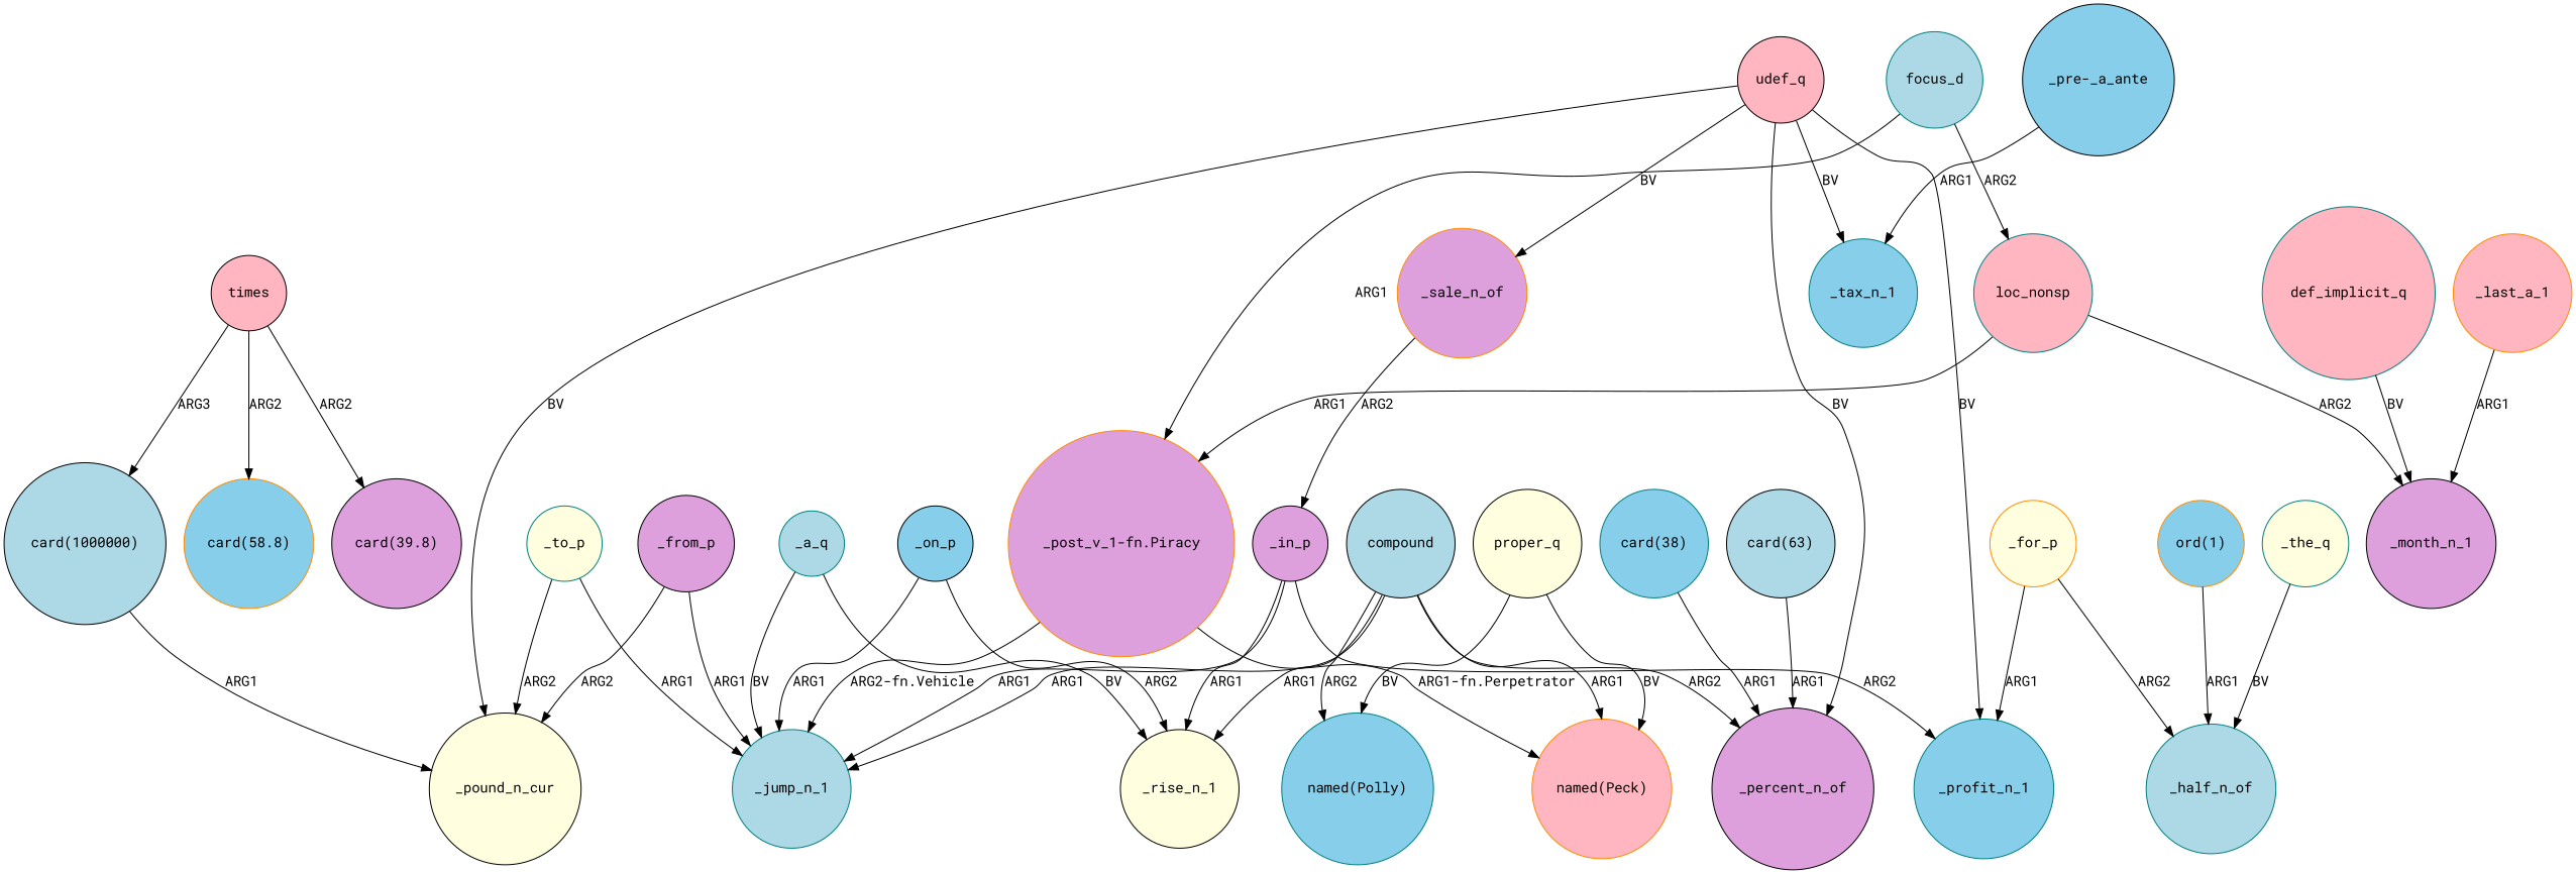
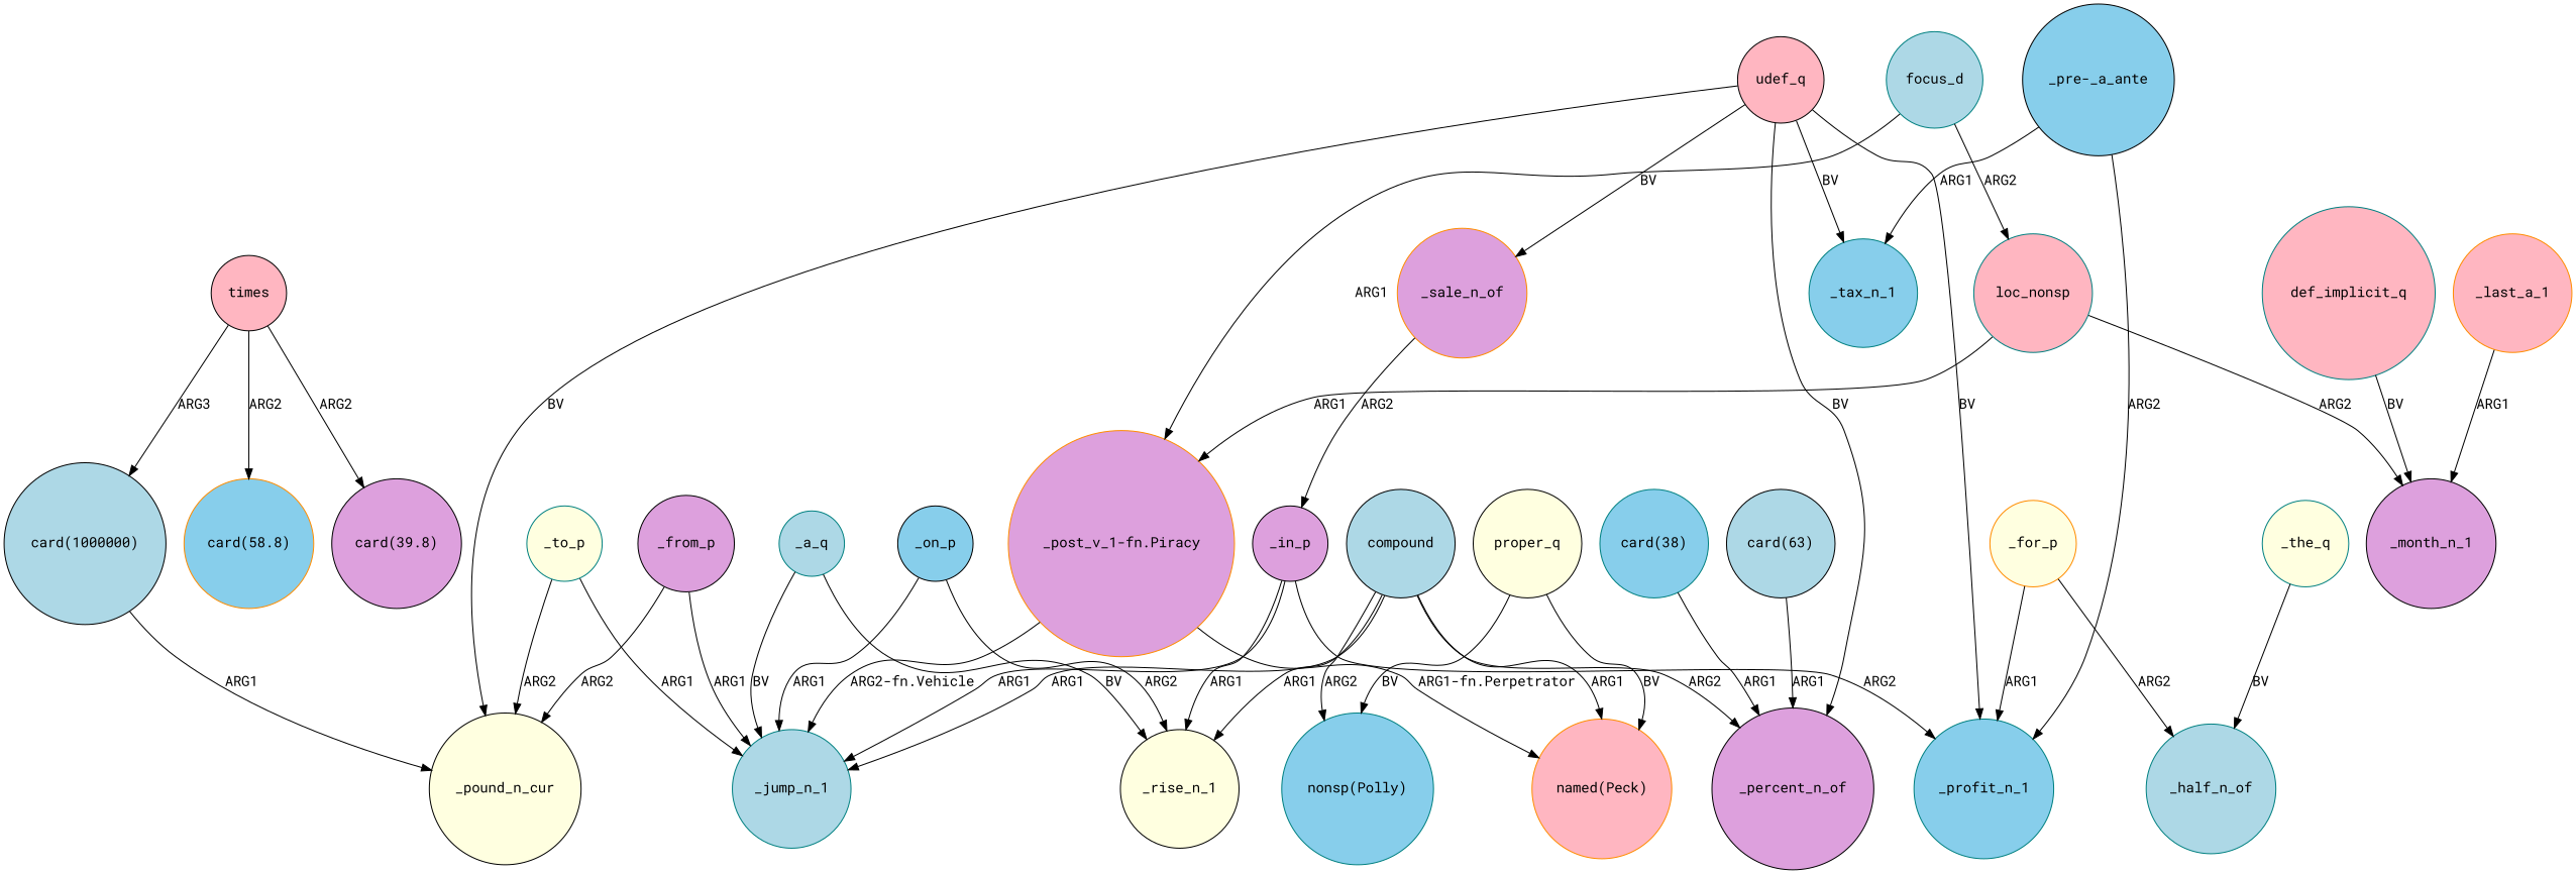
  digraph {
    fontname="Roboto Mono"
    node [color=black fillcolor=skyblue fontname="Roboto Mono" shape=circle style=filled]
    edge [fontname="Roboto Mono"]
    _a_q [color=teal fillcolor=lightblue]
    _rise_n_1 [fillcolor=lightyellow]
    _jump_n_1 [color=teal fillcolor=lightblue]
    udef_q [fillcolor=lightpink]
    _pound_n_cur [fillcolor=lightyellow]
    _profit_n_1 [color=teal]
    _sale_n_of [color=darkorange fillcolor=plum]
    _tax_n_1 [color=teal]
    _percent_n_of [fillcolor=plum]
    _in_p [fillcolor=plum]
    def_implicit_q [color=teal fillcolor=lightpink]
    _month_n_1 [fillcolor=plum]
    compound [fillcolor=lightblue]
-   "named(Polly)" [color=teal]
+   "named(Polly)" [color=teal label="nonsp(Polly)"]
    "named(Peck)" [color=darkorange fillcolor=lightpink]
    focus_d [color=teal fillcolor=lightblue]
    "_post_v_1-fn.Piracy" [color=darkorange fillcolor=plum]
    loc_nonsp [color=teal fillcolor=lightpink]
    _last_a_1 [color=darkorange fillcolor=lightpink]
    _for_p [color=darkorange fillcolor=lightyellow]
    _half_n_of [color=teal fillcolor=lightblue]
    "_pre-_a_ante"
    times [fillcolor=lightpink]
    "card(1000000)" [fillcolor=lightblue]
    "card(39.8)" [fillcolor=plum]
    n26 [color=darkorange label="card(58.8)"]
    "card(38)" [color=teal]
    _to_p [color=teal fillcolor=lightyellow]
    proper_q [fillcolor=lightyellow]
    _from_p [fillcolor=plum]
-   "ord(1)" [color=darkorange]
    "card(63)" [fillcolor=lightblue]
    _the_q [color=teal fillcolor=lightyellow]
    _on_p
    _a_q -> _rise_n_1 [label=BV]
    _a_q -> _jump_n_1 [label=BV]
    udef_q -> _pound_n_cur [label=BV]
    udef_q -> _profit_n_1 [label=BV]
    udef_q -> _sale_n_of [label=BV]
    udef_q -> _tax_n_1 [label=BV]
    udef_q -> _percent_n_of [label=BV]
    _sale_n_of -> _in_p [label=ARG2]
    _in_p -> _rise_n_1 [label=ARG1]
    _in_p -> _jump_n_1 [label=ARG1]
    _in_p -> _profit_n_1 [label=ARG2]
    def_implicit_q -> _month_n_1 [label=BV]
    compound -> _rise_n_1 [label=ARG1]
    compound -> _jump_n_1 [label=ARG1]
    compound -> _percent_n_of [label=ARG2]
    compound -> "named(Polly)" [label=ARG2]
    compound -> "named(Peck)" [label=ARG1]
    focus_d -> "_post_v_1-fn.Piracy" [label=ARG1]
    focus_d -> loc_nonsp [label=ARG2]
    "_post_v_1-fn.Piracy" -> _jump_n_1 [label="ARG2-fn.Vehicle"]
    "_post_v_1-fn.Piracy" -> "named(Peck)" [label="ARG1-fn.Perpetrator"]
    loc_nonsp -> _month_n_1 [label=ARG2]
    loc_nonsp -> "_post_v_1-fn.Piracy" [label=ARG1]
    _last_a_1 -> _month_n_1 [label=ARG1]
    _for_p -> _profit_n_1 [label=ARG1]
    _for_p -> _half_n_of [label=ARG2]
+   "_pre-_a_ante" -> _profit_n_1 [label=ARG2]
    "_pre-_a_ante" -> _tax_n_1 [label=ARG1]
    times -> "card(1000000)" [label=ARG3]
    times -> "card(39.8)" [label=ARG2]
    times -> n26 [label=ARG2]
    "card(1000000)" -> _pound_n_cur [label=ARG1]
    "card(38)" -> _percent_n_of [label=ARG1]
    _to_p -> _jump_n_1 [label=ARG1]
    _to_p -> _pound_n_cur [label=ARG2]
    proper_q -> "named(Polly)" [label=BV]
    proper_q -> "named(Peck)" [label=BV]
    _from_p -> _jump_n_1 [label=ARG1]
    _from_p -> _pound_n_cur [label=ARG2]
-   "ord(1)" -> _half_n_of [label=ARG1]
    "card(63)" -> _percent_n_of [label=ARG1]
    _the_q -> _half_n_of [label=BV]
    _on_p -> _rise_n_1 [label=ARG2]
    _on_p -> _jump_n_1 [label=ARG1]
  }
